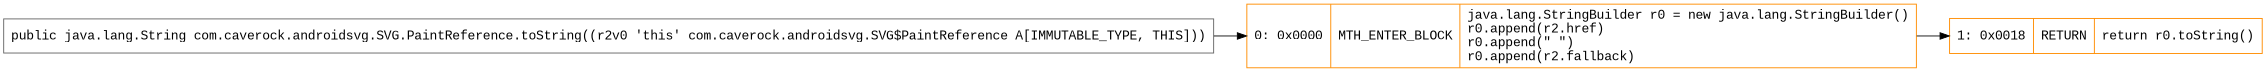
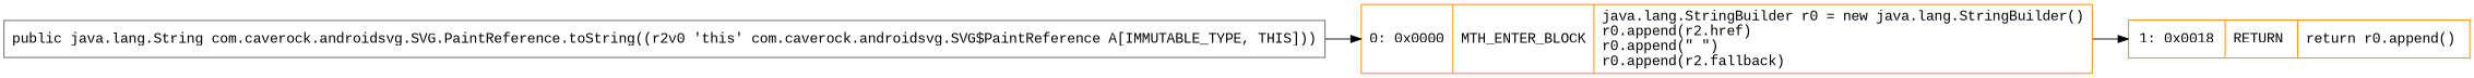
  digraph {
    rankdir=LR
    fontname="Liberation Mono"
    node [shape=record color=darkorange fontname="Liberation Mono"]
    edge [style=solid fontname="Liberation Mono"]
    n1 [label="{0\:\ 0x0000|MTH_ENTER_BLOCK\l|java.lang.StringBuilder r0 = new java.lang.StringBuilder()\lr0.append(r2.href)\lr0.append(\" \")\lr0.append(r2.fallback)\l}"]
-   n2 [label="{1\:\ 0x0018|RETURN\l|return r0.toString()\l}"]
+   n2 [label="{1\:\ 0x0018|RETURN\l|return r0.append()\l}"]
    n3 [label="{public java.lang.String com.caverock.androidsvg.SVG.PaintReference.toString((r2v0 'this' com.caverock.androidsvg.SVG$PaintReference A[IMMUTABLE_TYPE, THIS])) }" color=gray40]
    n1 -> n2
    n3 -> n1
  }
